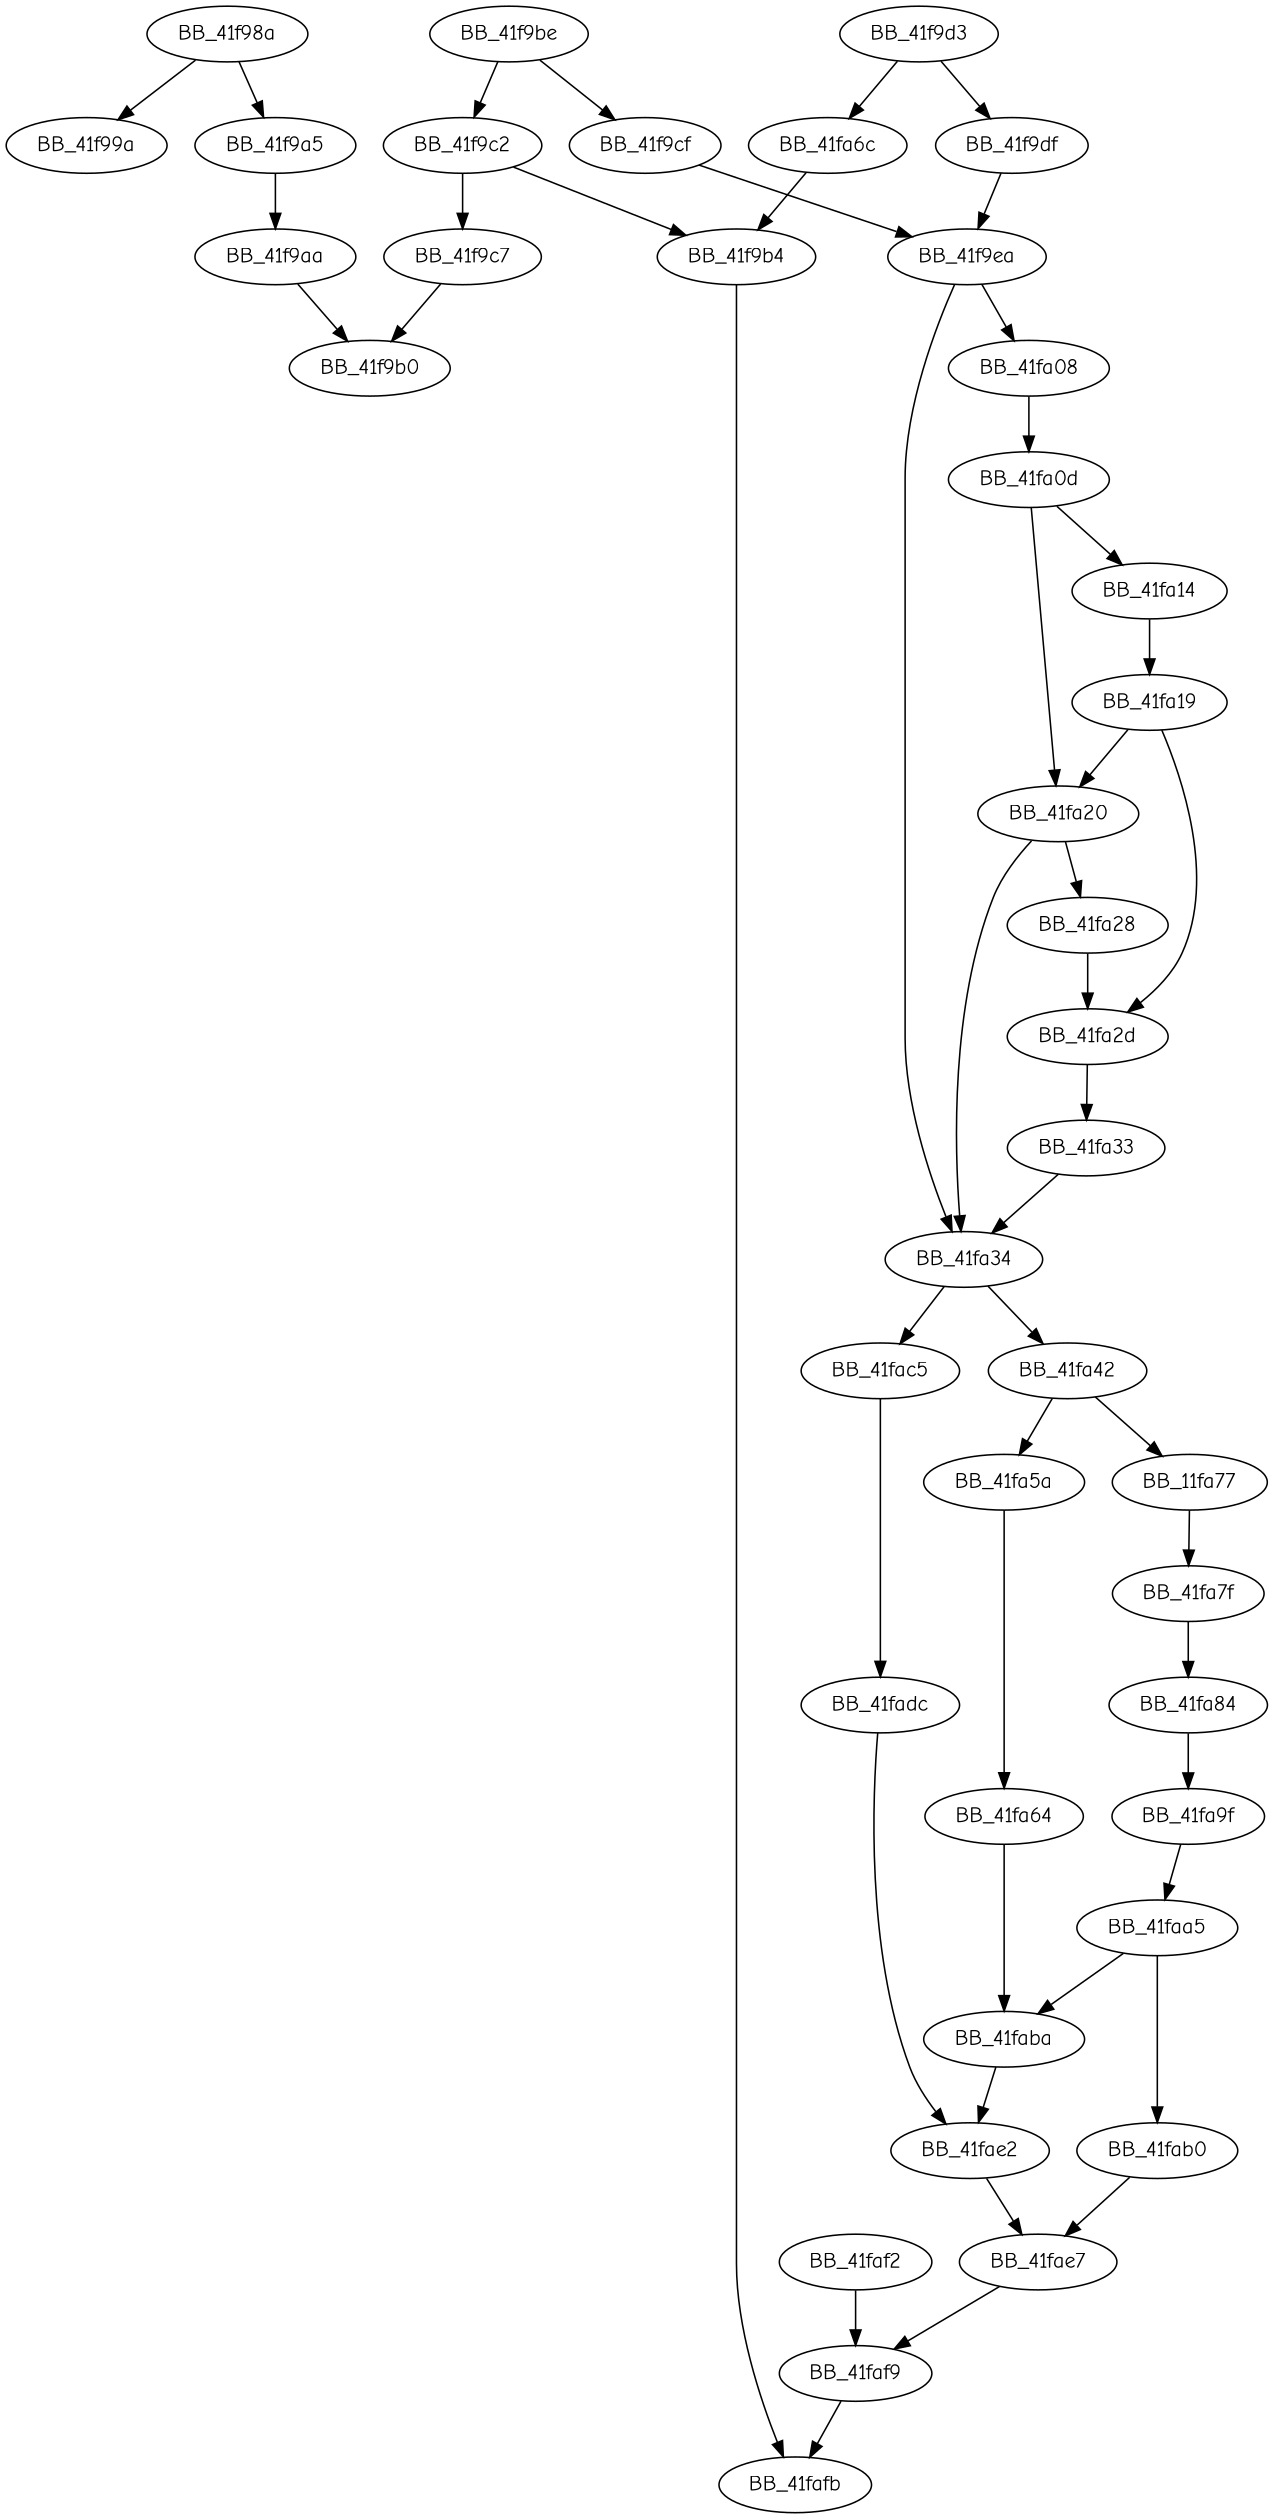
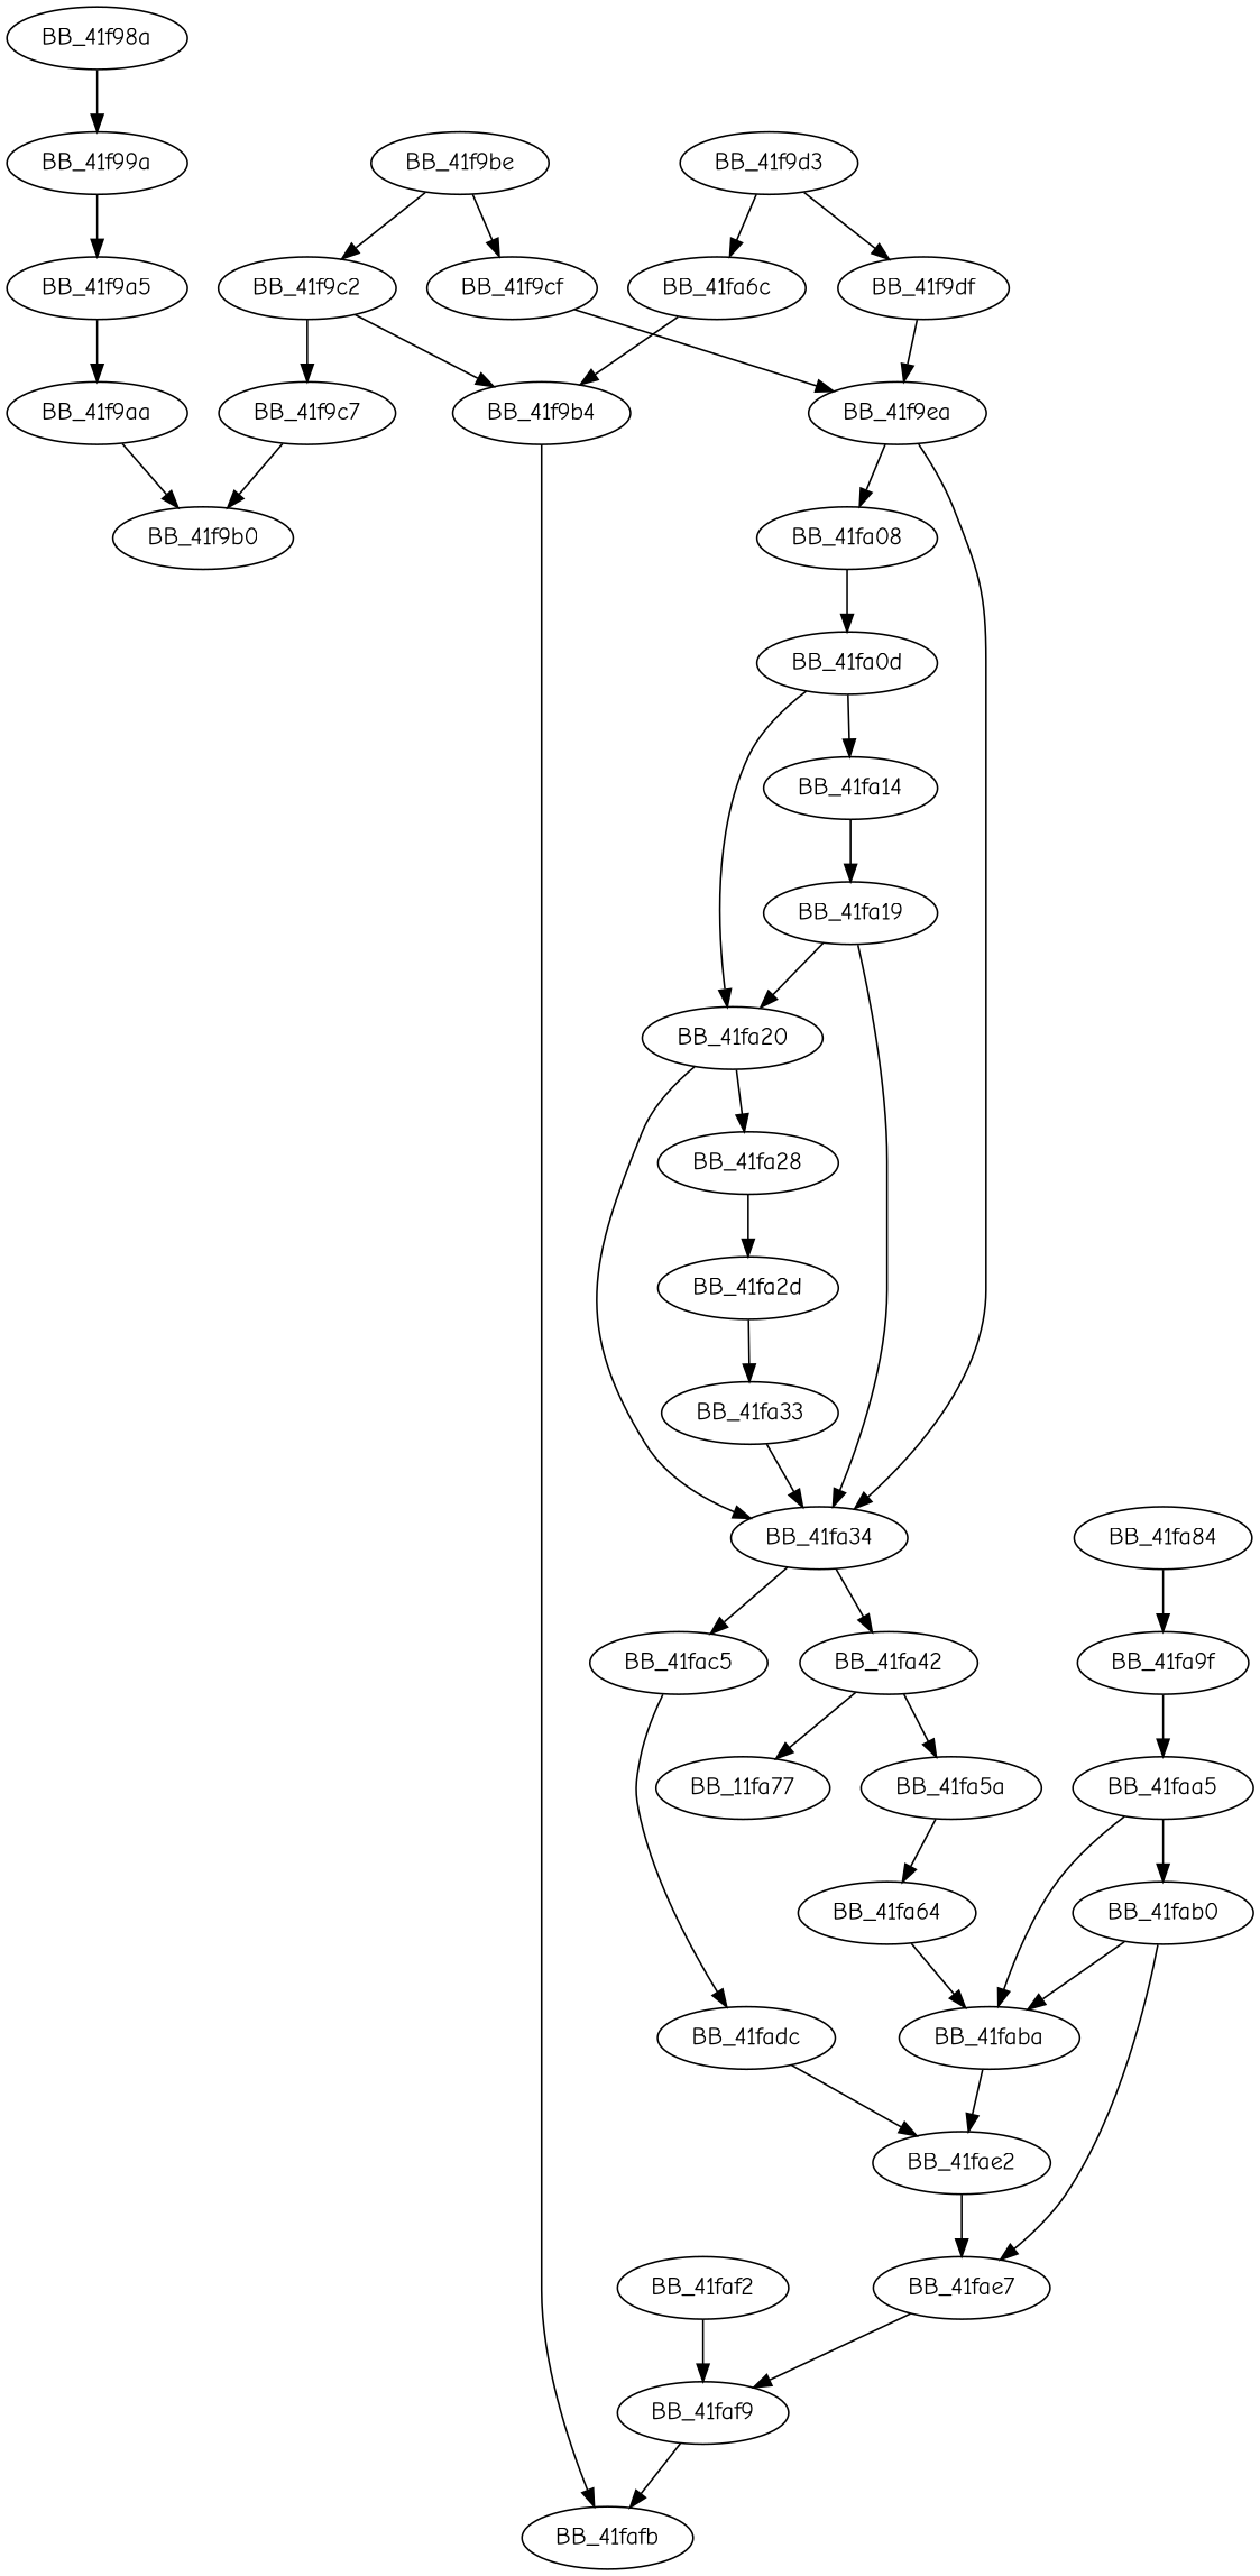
  digraph {
    fontname="Comic Neue"
    node [fontname="Comic Neue"]
    edge [fontname="Comic Neue"]
    BB_41f98a
    BB_41f99a
    BB_41f9a5
    BB_41f9aa
    BB_41f9be
    BB_41f9c2
    BB_41f9cf
    BB_41f9b0
    BB_41f9b4
    BB_41f9c7
    BB_41f9ea
    BB_41fafb
    BB_41f9d3
    BB_41f9df
    BB_41fa6c
    BB_41fa08
    BB_41fa34
    BB_41fa0d
    BB_41fa42
    BB_41fac5
    BB_41fa14
    BB_41fa20
    BB_41fa5a
    n24 [label=BB_11fa77]
    BB_41fadc
    BB_41fa19
    BB_41fa28
    BB_41fa2d
    BB_41fa33
    BB_41fa64
-   BB_41fa7f
    BB_41fae2
    BB_41faba
    BB_41fa84
    BB_41fae7
    BB_41fa9f
    BB_41faa5
    BB_41fab0
    BB_41faf9
    BB_41faf2
    BB_41f98a -> BB_41f99a
-   BB_41f98a -> BB_41f9a5
+   BB_41f99a -> BB_41f9a5
    BB_41f9a5 -> BB_41f9aa
    BB_41f9aa -> BB_41f9b0
    BB_41f9be -> BB_41f9c2
    BB_41f9be -> BB_41f9cf
    BB_41f9c2 -> BB_41f9b4
    BB_41f9c2 -> BB_41f9c7
    BB_41f9cf -> BB_41f9ea
    BB_41f9b4 -> BB_41fafb
    BB_41f9c7 -> BB_41f9b0
    BB_41f9ea -> BB_41fa08
    BB_41f9ea -> BB_41fa34
    BB_41f9d3 -> BB_41f9df
    BB_41f9d3 -> BB_41fa6c
    BB_41f9df -> BB_41f9ea
    BB_41fa6c -> BB_41f9b4
    BB_41fa08 -> BB_41fa0d
    BB_41fa34 -> BB_41fa42
    BB_41fa34 -> BB_41fac5
    BB_41fa0d -> BB_41fa14
    BB_41fa0d -> BB_41fa20
    BB_41fa42 -> BB_41fa5a
    BB_41fa42 -> n24
    BB_41fac5 -> BB_41fadc
    BB_41fa14 -> BB_41fa19
    BB_41fa20 -> BB_41fa34
    BB_41fa20 -> BB_41fa28
    BB_41fa5a -> BB_41fa64
-   n24 -> BB_41fa7f
    BB_41fadc -> BB_41fae2
    BB_41fa19 -> BB_41fa20
-   BB_41fa19 -> BB_41fa2d
+   BB_41fa19 -> BB_41fa34
    BB_41fa28 -> BB_41fa2d
    BB_41fa2d -> BB_41fa33
    BB_41fa33 -> BB_41fa34
    BB_41fa64 -> BB_41faba
-   BB_41fa7f -> BB_41fa84
    BB_41fae2 -> BB_41fae7
    BB_41faba -> BB_41fae2
    BB_41fa84 -> BB_41fa9f
    BB_41fae7 -> BB_41faf9
    BB_41fa9f -> BB_41faa5
    BB_41faa5 -> BB_41faba
    BB_41faa5 -> BB_41fab0
+   BB_41fab0 -> BB_41faba
    BB_41fab0 -> BB_41fae7
    BB_41faf9 -> BB_41fafb
    BB_41faf2 -> BB_41faf9
  }
